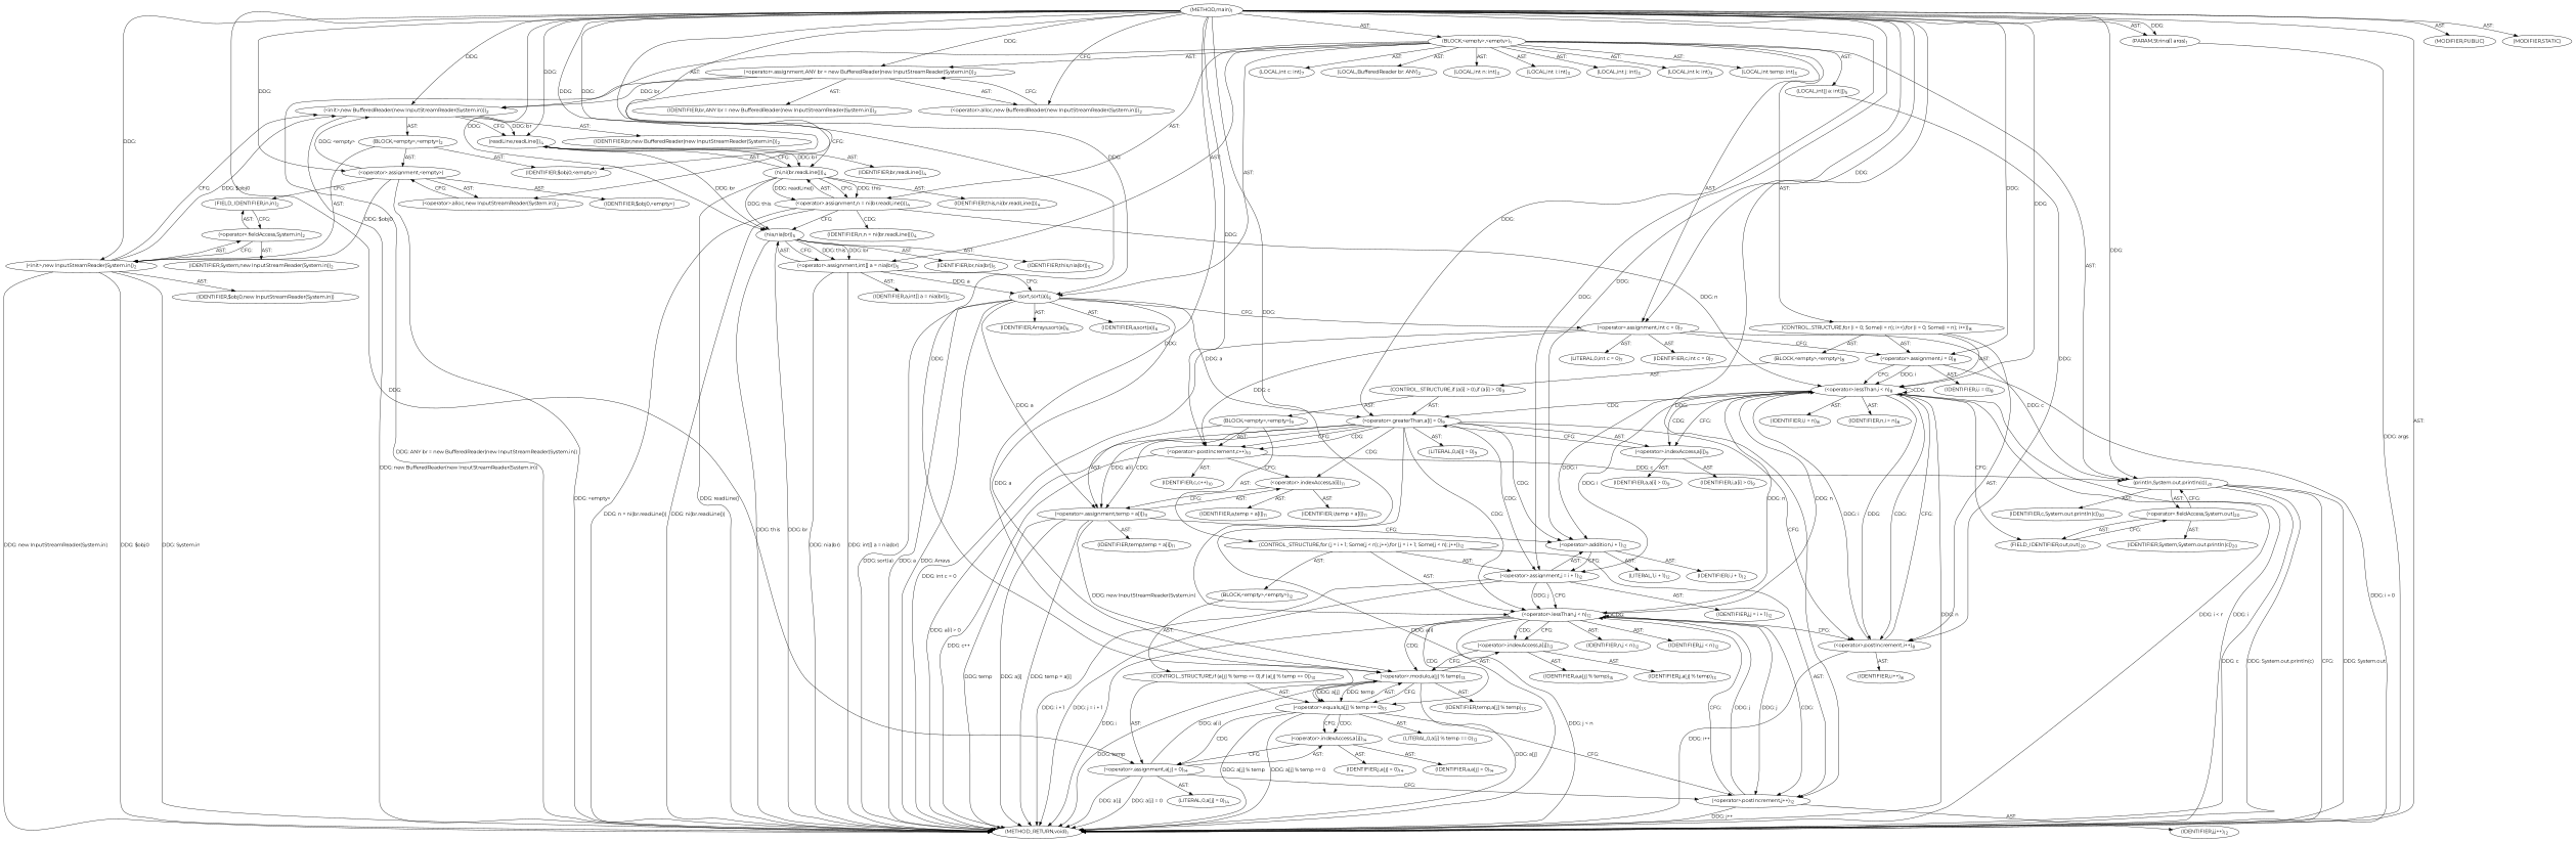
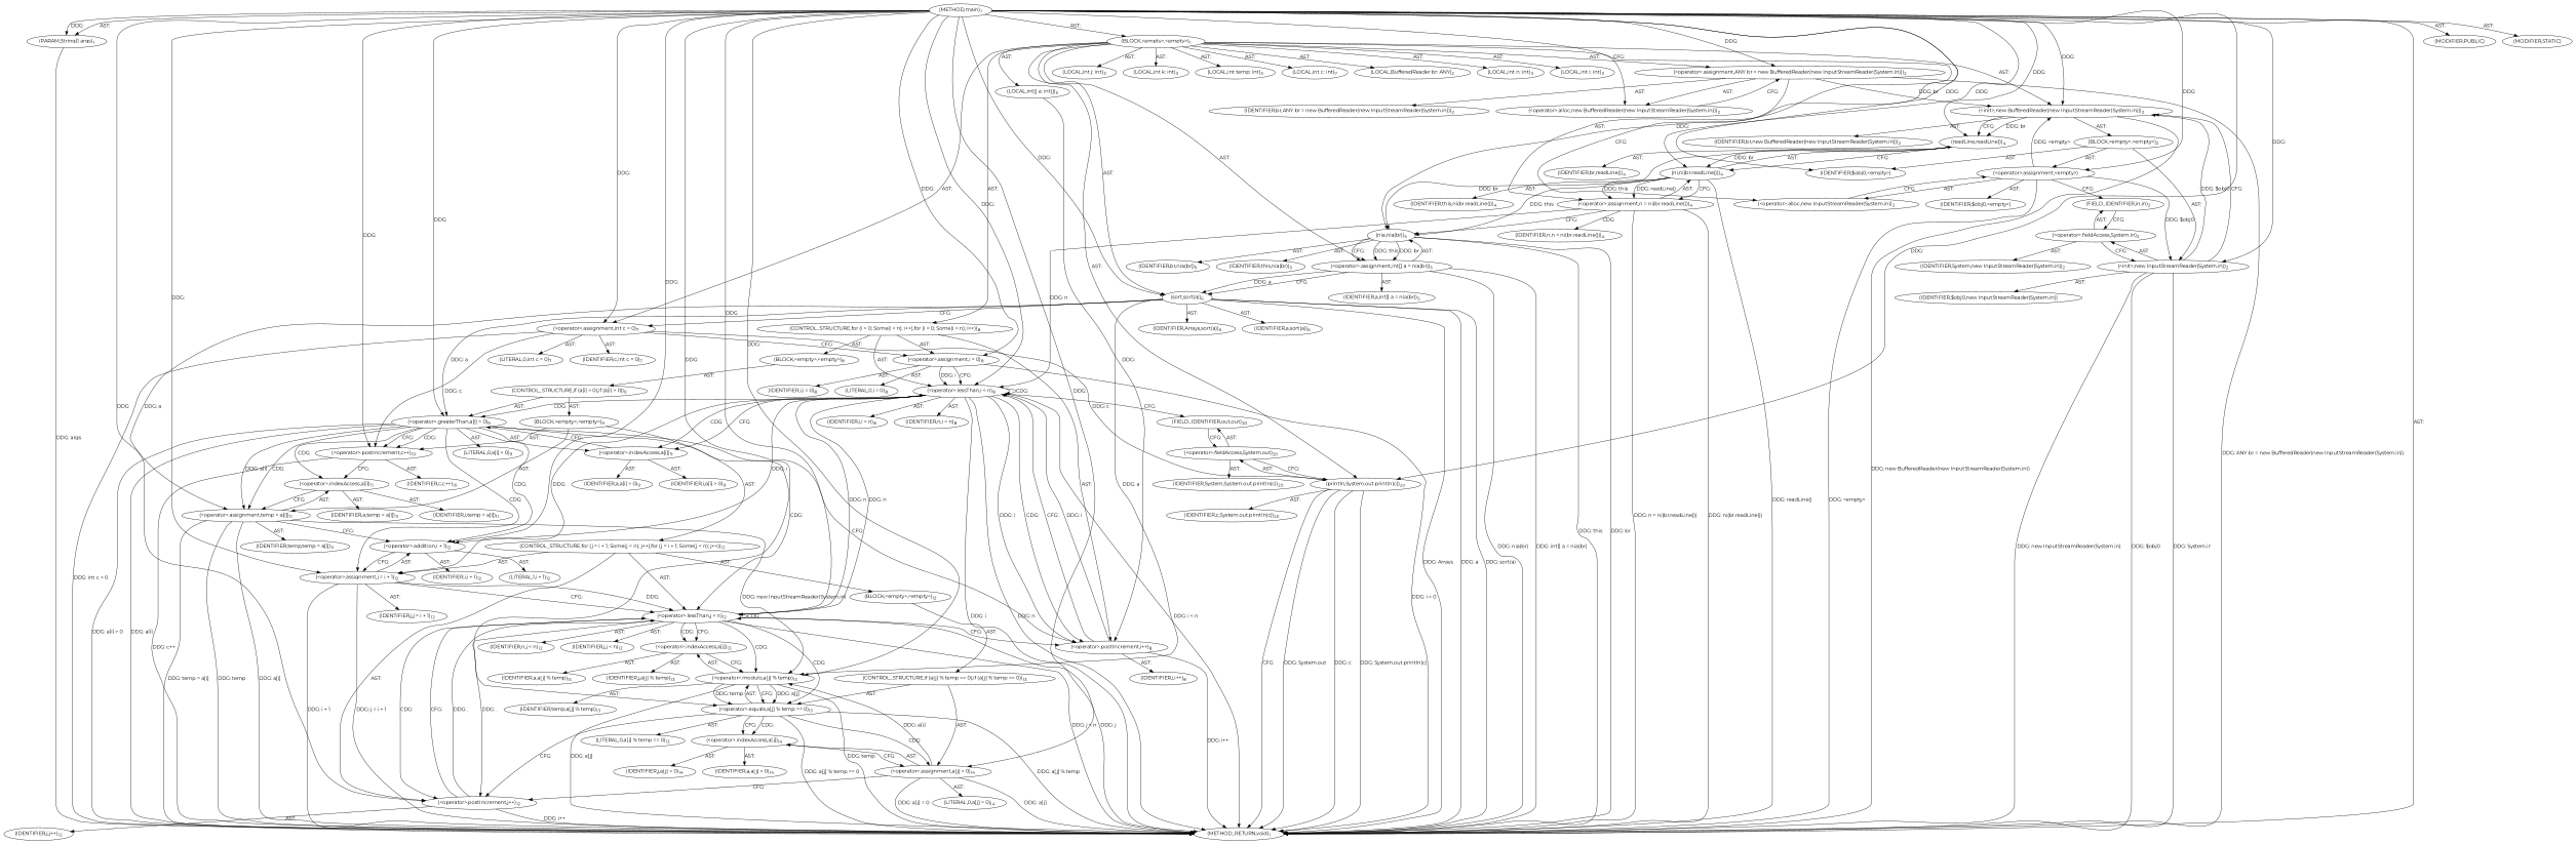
  digraph {
    fontname=Montserrat
    node [fontname=Montserrat]
    edge [fontname=Montserrat]
    n1 [label=<(METHOD,main)<SUB>1</SUB>>]
    n2 [label=<(PARAM,String[] args)<SUB>1</SUB>>]
    n3 [label=<(BLOCK,&lt;empty&gt;,&lt;empty&gt;)<SUB>1</SUB>>]
    n4 [label=<(&lt;operator&gt;.assignment,ANY br = new BufferedReader(new InputStreamReader(System.in)))<SUB>2</SUB>>]
    n5 [label=<(&lt;operator&gt;.alloc,new BufferedReader(new InputStreamReader(System.in)))<SUB>2</SUB>>]
    n6 [label=<(&lt;init&gt;,new BufferedReader(new InputStreamReader(System.in)))<SUB>2</SUB>>]
    n7 [label=<(&lt;operator&gt;.assignment,&lt;empty&gt;)>]
    n8 [label=<(&lt;init&gt;,new InputStreamReader(System.in))<SUB>2</SUB>>]
    n9 [label=<(IDENTIFIER,$obj0,&lt;empty&gt;)>]
    n10 [label=<(ni,ni(br.readLine()))<SUB>4</SUB>>]
    n11 [label=<(readLine,readLine())<SUB>4</SUB>>]
    n12 [label=<(nia,nia(br))<SUB>5</SUB>>]
    n13 [label=<(sort,sort(a))<SUB>6</SUB>>]
    n14 [label=<(&lt;operator&gt;.assignment,int c = 0)<SUB>7</SUB>>]
    n15 [label=<(&lt;operator&gt;.assignment,i = 0)<SUB>8</SUB>>]
    n16 [label=<(&lt;operator&gt;.lessThan,i &lt; n)<SUB>8</SUB>>]
    n17 [label=<(&lt;operator&gt;.greaterThan,a[i] &gt; 0)<SUB>9</SUB>>]
    n18 [label=<(&lt;operator&gt;.postIncrement,c++)<SUB>10</SUB>>]
    n19 [label=<(&lt;operator&gt;.assignment,j = i + 1)<SUB>12</SUB>>]
    n20 [label=<(&lt;operator&gt;.addition,i + 1)<SUB>12</SUB>>]
    n21 [label=<(&lt;operator&gt;.lessThan,j &lt; n)<SUB>12</SUB>>]
    n22 [label=<(&lt;operator&gt;.postIncrement,j++)<SUB>12</SUB>>]
    n23 [label=<(&lt;operator&gt;.equals,a[j] % temp == 0)<SUB>13</SUB>>]
    n24 [label=<(&lt;operator&gt;.modulo,a[j] % temp)<SUB>13</SUB>>]
    n25 [label=<(&lt;operator&gt;.assignment,a[j] = 0)<SUB>14</SUB>>]
    n26 [label=<(println,System.out.println(c))<SUB>20</SUB>>]
    n27 [label=<(MODIFIER,PUBLIC)>]
    n28 [label=<(MODIFIER,STATIC)>]
    n29 [label=<(METHOD_RETURN,void)<SUB>1</SUB>>]
    n30 [label=<(LOCAL,BufferedReader br: ANY)<SUB>2</SUB>>]
    n31 [label=<(LOCAL,int n: int)<SUB>3</SUB>>]
    n32 [label=<(LOCAL,int i: int)<SUB>3</SUB>>]
    n33 [label=<(LOCAL,int j: int)<SUB>3</SUB>>]
    n34 [label=<(LOCAL,int k: int)<SUB>3</SUB>>]
    n35 [label=<(LOCAL,int temp: int)<SUB>3</SUB>>]
    n36 [label=<(&lt;operator&gt;.assignment,n = ni(br.readLine()))<SUB>4</SUB>>]
    n37 [label=<(LOCAL,int[] a: int[])<SUB>5</SUB>>]
    n38 [label=<(&lt;operator&gt;.assignment,int[] a = nia(br))<SUB>5</SUB>>]
    n39 [label=<(LOCAL,int c: int)<SUB>7</SUB>>]
    n40 [label=<(CONTROL_STRUCTURE,for (i = 0; Some(i &lt; n); i++),for (i = 0; Some(i &lt; n); i++))<SUB>8</SUB>>]
    n41 [label=<(IDENTIFIER,br,ANY br = new BufferedReader(new InputStreamReader(System.in)))<SUB>2</SUB>>]
    n42 [label=<(&lt;operator&gt;.alloc,new InputStreamReader(System.in))<SUB>2</SUB>>]
    n43 [label=<(IDENTIFIER,br,new BufferedReader(new InputStreamReader(System.in)))<SUB>2</SUB>>]
    n44 [label=<(BLOCK,&lt;empty&gt;,&lt;empty&gt;)<SUB>2</SUB>>]
    n45 [label=<(IDENTIFIER,$obj0,&lt;empty&gt;)>]
    n46 [label=<(FIELD_IDENTIFIER,in,in)<SUB>2</SUB>>]
    n47 [label=<(IDENTIFIER,$obj0,new InputStreamReader(System.in))>]
    n48 [label=<(&lt;operator&gt;.fieldAccess,System.in)<SUB>2</SUB>>]
    n49 [label=<(IDENTIFIER,this,ni(br.readLine()))<SUB>4</SUB>>]
    n50 [label=<(IDENTIFIER,br,readLine())<SUB>4</SUB>>]
    n51 [label=<(IDENTIFIER,this,nia(br))<SUB>5</SUB>>]
    n52 [label=<(IDENTIFIER,br,nia(br))<SUB>5</SUB>>]
    n53 [label=<(IDENTIFIER,Arrays,sort(a))<SUB>6</SUB>>]
    n54 [label=<(IDENTIFIER,a,sort(a))<SUB>6</SUB>>]
    n55 [label=<(&lt;operator&gt;.assignment,temp = a[i])<SUB>11</SUB>>]
    n56 [label=<(IDENTIFIER,c,int c = 0)<SUB>7</SUB>>]
    n57 [label=<(LITERAL,0,int c = 0)<SUB>7</SUB>>]
    n58 [label=<(IDENTIFIER,i,i = 0)<SUB>8</SUB>>]
+   n59 [label=<(LITERAL,0,i = 0)<SUB>8</SUB>>]
    n60 [label=<(&lt;operator&gt;.postIncrement,i++)<SUB>8</SUB>>]
    n61 [label=<(IDENTIFIER,i,i &lt; n)<SUB>8</SUB>>]
    n62 [label=<(IDENTIFIER,n,i &lt; n)<SUB>8</SUB>>]
    n63 [label=<(&lt;operator&gt;.indexAccess,a[i])<SUB>9</SUB>>]
    n64 [label=<(FIELD_IDENTIFIER,out,out)<SUB>20</SUB>>]
    n65 [label=<(IDENTIFIER,i,i++)<SUB>8</SUB>>]
    n66 [label=<(LITERAL,0,a[i] &gt; 0)<SUB>9</SUB>>]
    n67 [label=<(&lt;operator&gt;.indexAccess,a[i])<SUB>11</SUB>>]
    n68 [label=<(IDENTIFIER,c,c++)<SUB>10</SUB>>]
    n69 [label=<(IDENTIFIER,j,j = i + 1)<SUB>12</SUB>>]
    n70 [label=<(IDENTIFIER,i,i + 1)<SUB>12</SUB>>]
    n71 [label=<(LITERAL,1,i + 1)<SUB>12</SUB>>]
    n72 [label=<(IDENTIFIER,j,j &lt; n)<SUB>12</SUB>>]
    n73 [label=<(IDENTIFIER,n,j &lt; n)<SUB>12</SUB>>]
    n74 [label=<(&lt;operator&gt;.indexAccess,a[j])<SUB>13</SUB>>]
    n75 [label=<(IDENTIFIER,j,j++)<SUB>12</SUB>>]
    n76 [label=<(LITERAL,0,a[j] % temp == 0)<SUB>13</SUB>>]
    n77 [label=<(&lt;operator&gt;.indexAccess,a[j])<SUB>14</SUB>>]
    n78 [label=<(IDENTIFIER,temp,a[j] % temp)<SUB>13</SUB>>]
    n79 [label=<(LITERAL,0,a[j] = 0)<SUB>14</SUB>>]
    n80 [label=<(&lt;operator&gt;.fieldAccess,System.out)<SUB>20</SUB>>]
    n81 [label=<(IDENTIFIER,c,System.out.println(c))<SUB>20</SUB>>]
    n82 [label=<(IDENTIFIER,n,n = ni(br.readLine()))<SUB>4</SUB>>]
    n83 [label=<(IDENTIFIER,a,int[] a = nia(br))<SUB>5</SUB>>]
    n84 [label=<(BLOCK,&lt;empty&gt;,&lt;empty&gt;)<SUB>8</SUB>>]
    n85 [label=<(IDENTIFIER,System,new InputStreamReader(System.in))<SUB>2</SUB>>]
    n86 [label=<(IDENTIFIER,temp,temp = a[i])<SUB>11</SUB>>]
    n87 [label=<(CONTROL_STRUCTURE,if (a[i] &gt; 0),if (a[i] &gt; 0))<SUB>9</SUB>>]
    n88 [label=<(IDENTIFIER,a,a[i] &gt; 0)<SUB>9</SUB>>]
    n89 [label=<(IDENTIFIER,i,a[i] &gt; 0)<SUB>9</SUB>>]
    n90 [label=<(BLOCK,&lt;empty&gt;,&lt;empty&gt;)<SUB>9</SUB>>]
    n91 [label=<(CONTROL_STRUCTURE,for (j = i + 1; Some(j &lt; n); j++),for (j = i + 1; Some(j &lt; n); j++))<SUB>12</SUB>>]
    n92 [label=<(IDENTIFIER,a,temp = a[i])<SUB>11</SUB>>]
    n93 [label=<(IDENTIFIER,i,temp = a[i])<SUB>11</SUB>>]
    n94 [label=<(BLOCK,&lt;empty&gt;,&lt;empty&gt;)<SUB>12</SUB>>]
    n95 [label=<(CONTROL_STRUCTURE,if (a[j] % temp == 0),if (a[j] % temp == 0))<SUB>13</SUB>>]
    n96 [label=<(IDENTIFIER,a,a[j] % temp)<SUB>15</SUB>>]
    n97 [label=<(IDENTIFIER,j,a[j] % temp)<SUB>13</SUB>>]
    n98 [label=<(IDENTIFIER,a,a[j] = 0)<SUB>14</SUB>>]
    n99 [label=<(IDENTIFIER,j,a[j] = 0)<SUB>14</SUB>>]
    n100 [label=<(IDENTIFIER,System,System.out.println(c))<SUB>20</SUB>>]
    n1 -> n2 [label="AST: "]
    n1 -> n2 [label="DDG: "]
    n1 -> n3 [label="AST: "]
    n1 -> n4 [label="DDG: "]
    n1 -> n5 [label="CFG: "]
    n1 -> n6 [label="DDG: "]
    n1 -> n7 [label="DDG: "]
    n1 -> n8 [label="DDG: "]
    n1 -> n9 [label="DDG: "]
    n1 -> n10 [label="DDG: "]
    n1 -> n11 [label="DDG: "]
    n1 -> n12 [label="DDG: "]
    n1 -> n13 [label="DDG: "]
    n1 -> n14 [label="DDG: "]
    n1 -> n15 [label="DDG: "]
    n1 -> n16 [label="DDG: "]
    n1 -> n17 [label="DDG: "]
    n1 -> n18 [label="DDG: "]
    n1 -> n19 [label="DDG: "]
    n1 -> n20 [label="DDG: "]
    n1 -> n21 [label="DDG: "]
    n1 -> n22 [label="DDG: "]
    n1 -> n23 [label="DDG: "]
    n1 -> n24 [label="DDG: "]
    n1 -> n25 [label="DDG: "]
    n1 -> n26 [label="DDG: "]
    n1 -> n27 [label="AST: "]
    n1 -> n28 [label="AST: "]
    n1 -> n29 [label="AST: "]
    n2 -> n29 [label="DDG: args"]
    n3 -> n4 [label="AST: "]
    n3 -> n6 [label="AST: "]
    n3 -> n13 [label="AST: "]
    n3 -> n14 [label="AST: "]
    n3 -> n26 [label="AST: "]
    n3 -> n30 [label="AST: "]
    n3 -> n31 [label="AST: "]
    n3 -> n32 [label="AST: "]
    n3 -> n33 [label="AST: "]
    n3 -> n34 [label="AST: "]
    n3 -> n35 [label="AST: "]
    n3 -> n36 [label="AST: "]
    n3 -> n37 [label="AST: "]
    n3 -> n38 [label="AST: "]
    n3 -> n39 [label="AST: "]
    n3 -> n40 [label="AST: "]
    n4 -> n5 [label="AST: "]
    n4 -> n6 [label="DDG: br"]
    n4 -> n29 [label="DDG: ANY br = new BufferedReader(new InputStreamReader(System.in))"]
    n4 -> n41 [label="AST: "]
    n4 -> n42 [label="CFG: "]
    n5 -> n4 [label="CFG: "]
    n6 -> n11 [label="CFG: "]
    n6 -> n11 [label="DDG: br"]
    n6 -> n29 [label="DDG: new BufferedReader(new InputStreamReader(System.in))"]
    n6 -> n43 [label="AST: "]
    n6 -> n44 [label="AST: "]
    n7 -> n6 [label="DDG: &lt;empty&gt;"]
    n7 -> n8 [label="DDG: $obj0"]
    n7 -> n29 [label="DDG: &lt;empty&gt;"]
    n7 -> n42 [label="AST: "]
    n7 -> n45 [label="AST: "]
    n7 -> n46 [label="CFG: "]
    n8 -> n6 [label="CFG: "]
    n8 -> n6 [label="DDG: $obj0"]
    n8 -> n29 [label="DDG: $obj0"]
    n8 -> n29 [label="DDG: System.in"]
    n8 -> n29 [label="DDG: new InputStreamReader(System.in)"]
    n8 -> n47 [label="AST: "]
    n8 -> n48 [label="AST: "]
    n10 -> n11 [label="AST: "]
    n10 -> n12 [label="DDG: this"]
    n10 -> n29 [label="DDG: readLine()"]
    n10 -> n36 [label="CFG: "]
    n10 -> n36 [label="DDG: this"]
    n10 -> n36 [label="DDG: readLine()"]
    n10 -> n49 [label="AST: "]
    n11 -> n10 [label="CFG: "]
    n11 -> n10 [label="DDG: br"]
    n11 -> n12 [label="DDG: br"]
    n11 -> n50 [label="AST: "]
    n12 -> n29 [label="DDG: this"]
    n12 -> n29 [label="DDG: br"]
    n12 -> n38 [label="CFG: "]
    n12 -> n38 [label="DDG: this"]
    n12 -> n38 [label="DDG: br"]
    n12 -> n51 [label="AST: "]
    n12 -> n52 [label="AST: "]
    n13 -> n14 [label="CFG: "]
    n13 -> n17 [label="DDG: a"]
    n13 -> n24 [label="DDG: a"]
    n13 -> n29 [label="DDG: a"]
    n13 -> n29 [label="DDG: sort(a)"]
    n13 -> n29 [label="DDG: Arrays"]
    n13 -> n53 [label="AST: "]
    n13 -> n54 [label="AST: "]
    n13 -> n55 [label="DDG: a"]
    n14 -> n15 [label="CFG: "]
    n14 -> n18 [label="DDG: c"]
    n14 -> n26 [label="DDG: c"]
    n14 -> n29 [label="DDG: int c = 0"]
    n14 -> n56 [label="AST: "]
    n14 -> n57 [label="AST: "]
    n15 -> n16 [label="CFG: "]
    n15 -> n16 [label="DDG: i"]
    n15 -> n29 [label="DDG: i = 0"]
    n15 -> n58 [label="AST: "]
+   n15 -> n59 [label="AST: "]
    n16 -> n16 [label="CDG: "]
    n16 -> n17 [label="CDG: "]
    n16 -> n19 [label="DDG: i"]
    n16 -> n20 [label="DDG: i"]
    n16 -> n21 [label="DDG: n"]
    n16 -> n29 [label="DDG: i"]
    n16 -> n29 [label="DDG: n"]
    n16 -> n29 [label="DDG: i &lt; n"]
    n16 -> n60 [label="DDG: i"]
    n16 -> n60 [label="CDG: "]
    n16 -> n61 [label="AST: "]
    n16 -> n62 [label="AST: "]
    n16 -> n63 [label="CFG: "]
    n16 -> n63 [label="CDG: "]
    n16 -> n64 [label="CFG: "]
    n17 -> n18 [label="CFG: "]
    n17 -> n18 [label="CDG: "]
    n17 -> n19 [label="CDG: "]
    n17 -> n20 [label="CDG: "]
    n17 -> n21 [label="CDG: "]
    n17 -> n29 [label="DDG: a[i]"]
    n17 -> n29 [label="DDG: a[i] &gt; 0"]
    n17 -> n55 [label="DDG: a[i]"]
    n17 -> n55 [label="CDG: "]
    n17 -> n60 [label="CFG: "]
    n17 -> n63 [label="AST: "]
    n17 -> n66 [label="AST: "]
    n17 -> n67 [label="CDG: "]
-   n18 -> n26 [label="DDG: c"]
    n18 -> n29 [label="DDG: c++"]
    n18 -> n67 [label="CFG: "]
    n18 -> n68 [label="AST: "]
    n19 -> n20 [label="AST: "]
    n19 -> n21 [label="CFG: "]
    n19 -> n21 [label="DDG: j"]
    n19 -> n29 [label="DDG: i + 1"]
    n19 -> n29 [label="DDG: j = i + 1"]
    n19 -> n69 [label="AST: "]
    n20 -> n19 [label="CFG: "]
    n20 -> n70 [label="AST: "]
    n20 -> n71 [label="AST: "]
    n21 -> n16 [label="DDG: n"]
    n21 -> n21 [label="CDG: "]
    n21 -> n22 [label="DDG: j"]
    n21 -> n22 [label="CDG: "]
    n21 -> n23 [label="CDG: "]
    n21 -> n24 [label="CDG: "]
    n21 -> n29 [label="DDG: j"]
    n21 -> n29 [label="DDG: j &lt; n"]
    n21 -> n60 [label="CFG: "]
    n21 -> n72 [label="AST: "]
    n21 -> n73 [label="AST: "]
    n21 -> n74 [label="CFG: "]
    n21 -> n74 [label="CDG: "]
    n22 -> n21 [label="CFG: "]
    n22 -> n21 [label="DDG: j"]
    n22 -> n29 [label="DDG: j++"]
    n22 -> n75 [label="AST: "]
    n23 -> n22 [label="CFG: "]
    n23 -> n24 [label="AST: "]
    n23 -> n25 [label="CDG: "]
    n23 -> n29 [label="DDG: a[j] % temp"]
    n23 -> n29 [label="DDG: a[j] % temp == 0"]
    n23 -> n76 [label="AST: "]
    n23 -> n77 [label="CFG: "]
    n23 -> n77 [label="CDG: "]
    n24 -> n23 [label="CFG: "]
    n24 -> n23 [label="DDG: a[j]"]
    n24 -> n23 [label="DDG: temp"]
    n24 -> n29 [label="DDG: a[j]"]
    n24 -> n29 [label="DDG: temp"]
    n24 -> n74 [label="AST: "]
    n24 -> n78 [label="AST: "]
    n25 -> n22 [label="CFG: "]
    n25 -> n24 [label="DDG: a[j]"]
    n25 -> n29 [label="DDG: a[j]"]
    n25 -> n29 [label="DDG: a[j] = 0"]
    n25 -> n77 [label="AST: "]
    n25 -> n79 [label="AST: "]
    n26 -> n29 [label="CFG: "]
    n26 -> n29 [label="DDG: System.out"]
    n26 -> n29 [label="DDG: c"]
    n26 -> n29 [label="DDG: System.out.println(c)"]
    n26 -> n80 [label="AST: "]
    n26 -> n81 [label="AST: "]
    n36 -> n10 [label="AST: "]
    n36 -> n12 [label="CFG: "]
    n36 -> n16 [label="DDG: n"]
    n36 -> n29 [label="DDG: ni(br.readLine())"]
    n36 -> n29 [label="DDG: n = ni(br.readLine())"]
    n36 -> n82 [label="CDG: "]
    n37 -> n60 [label="DDG: "]
    n38 -> n12 [label="AST: "]
    n38 -> n13 [label="CFG: "]
    n38 -> n13 [label="DDG: a"]
    n38 -> n29 [label="DDG: nia(br)"]
    n38 -> n29 [label="DDG: int[] a = nia(br)"]
    n38 -> n83 [label="AST: "]
    n40 -> n15 [label="AST: "]
    n40 -> n16 [label="AST: "]
    n40 -> n60 [label="AST: "]
    n40 -> n84 [label="AST: "]
    n42 -> n7 [label="CFG: "]
    n44 -> n7 [label="AST: "]
    n44 -> n8 [label="AST: "]
    n44 -> n9 [label="AST: "]
    n46 -> n48 [label="CFG: "]
    n48 -> n8 [label="CFG: "]
    n48 -> n46 [label="AST: "]
    n48 -> n85 [label="AST: "]
    n55 -> n20 [label="CFG: "]
    n55 -> n24 [label="DDG: new InputStreamReader(System.in)"]
    n55 -> n29 [label="DDG: temp"]
    n55 -> n29 [label="DDG: a[i]"]
    n55 -> n29 [label="DDG: temp = a[i]"]
    n55 -> n67 [label="AST: "]
    n55 -> n86 [label="AST: "]
    n60 -> n16 [label="CFG: "]
    n60 -> n16 [label="DDG: i"]
    n60 -> n29 [label="DDG: i++"]
    n60 -> n65 [label="AST: "]
    n63 -> n17 [label="CFG: "]
    n63 -> n88 [label="AST: "]
    n63 -> n89 [label="AST: "]
    n64 -> n80 [label="CFG: "]
    n67 -> n55 [label="CFG: "]
    n67 -> n92 [label="AST: "]
    n67 -> n93 [label="AST: "]
    n74 -> n24 [label="CFG: "]
    n74 -> n96 [label="AST: "]
    n74 -> n97 [label="AST: "]
    n77 -> n25 [label="CFG: "]
    n77 -> n98 [label="AST: "]
    n77 -> n99 [label="AST: "]
    n80 -> n26 [label="CFG: "]
    n80 -> n64 [label="AST: "]
    n80 -> n100 [label="AST: "]
    n84 -> n87 [label="AST: "]
    n87 -> n17 [label="AST: "]
    n87 -> n90 [label="AST: "]
    n90 -> n18 [label="AST: "]
    n90 -> n55 [label="AST: "]
    n90 -> n91 [label="AST: "]
    n91 -> n19 [label="AST: "]
    n91 -> n21 [label="AST: "]
    n91 -> n22 [label="AST: "]
    n91 -> n94 [label="AST: "]
    n94 -> n95 [label="AST: "]
    n95 -> n23 [label="AST: "]
    n95 -> n25 [label="AST: "]
  }
